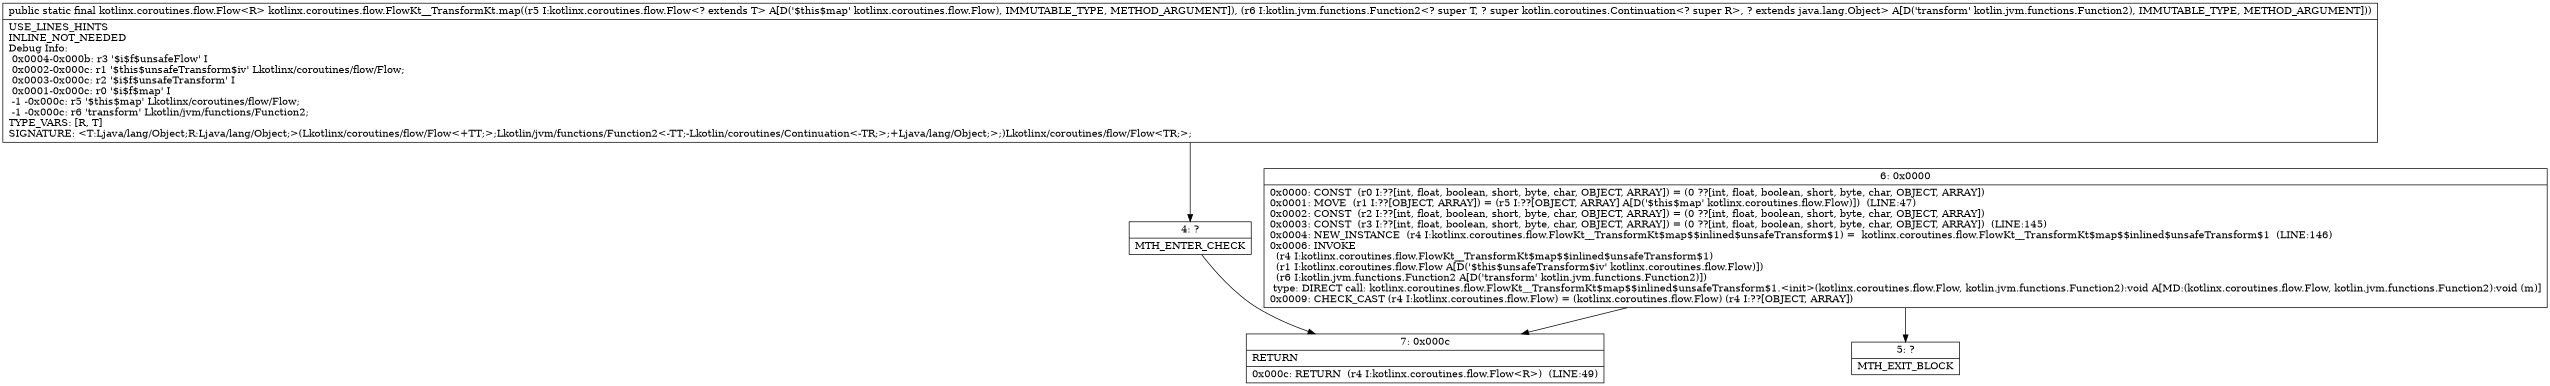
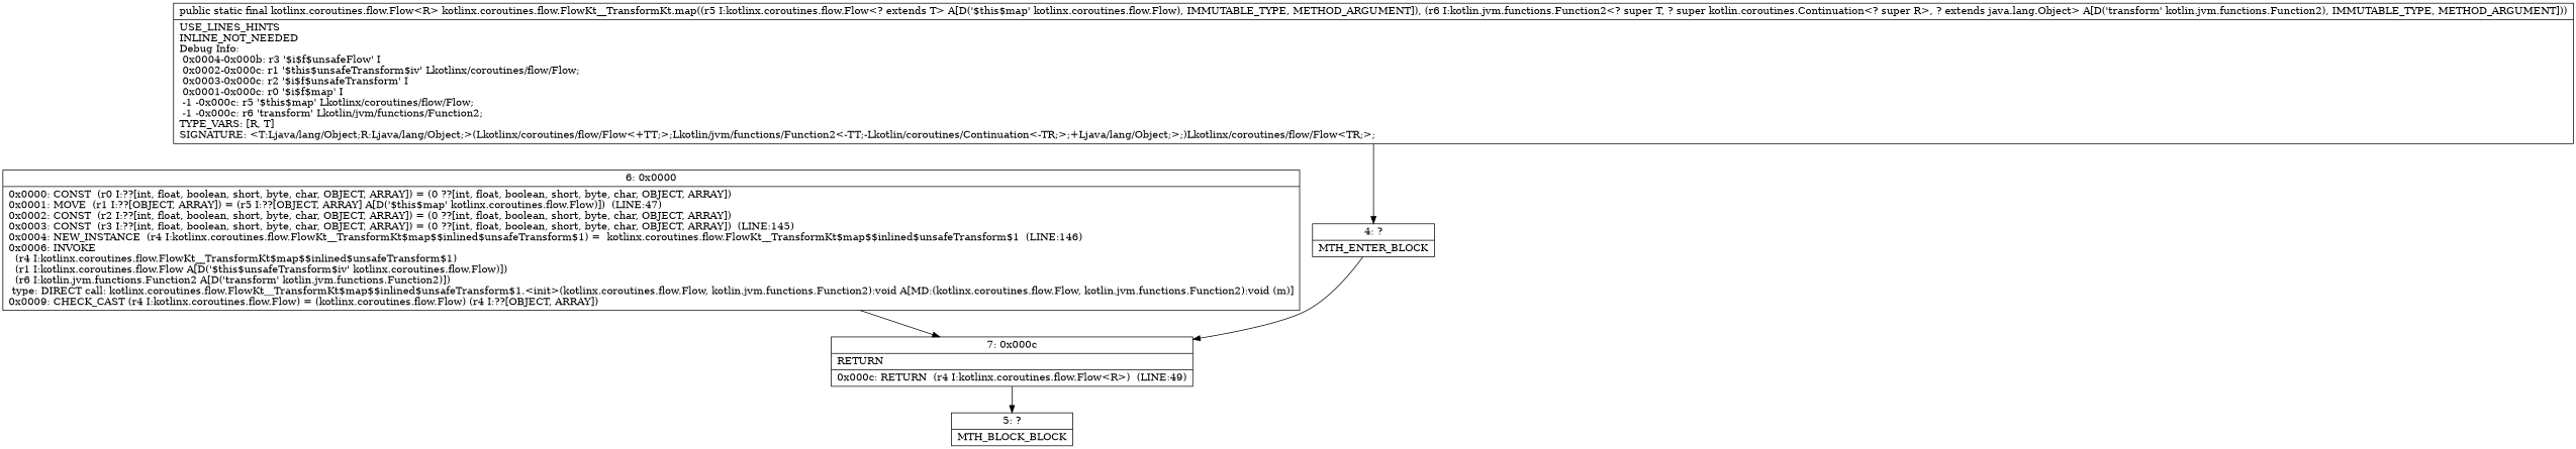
  digraph {
    node [shape=record]
-   n1 [label="{4\:\ ?|MTH_ENTER_CHECK\l}"]
+   n1 [label="{4\:\ ?|MTH_ENTER_BLOCK\l}"]
    n2 [label="{7\:\ 0x000c|RETURN\l|0x000c: RETURN  (r4 I:kotlinx.coroutines.flow.Flow\<R\>)  (LINE:49)\l}"]
    n3 [label="{6\:\ 0x0000|0x0000: CONST  (r0 I:??[int, float, boolean, short, byte, char, OBJECT, ARRAY]) = (0 ??[int, float, boolean, short, byte, char, OBJECT, ARRAY]) \l0x0001: MOVE  (r1 I:??[OBJECT, ARRAY]) = (r5 I:??[OBJECT, ARRAY] A[D('$this$map' kotlinx.coroutines.flow.Flow)])  (LINE:47)\l0x0002: CONST  (r2 I:??[int, float, boolean, short, byte, char, OBJECT, ARRAY]) = (0 ??[int, float, boolean, short, byte, char, OBJECT, ARRAY]) \l0x0003: CONST  (r3 I:??[int, float, boolean, short, byte, char, OBJECT, ARRAY]) = (0 ??[int, float, boolean, short, byte, char, OBJECT, ARRAY])  (LINE:145)\l0x0004: NEW_INSTANCE  (r4 I:kotlinx.coroutines.flow.FlowKt__TransformKt$map$$inlined$unsafeTransform$1) =  kotlinx.coroutines.flow.FlowKt__TransformKt$map$$inlined$unsafeTransform$1  (LINE:146)\l0x0006: INVOKE  \l  (r4 I:kotlinx.coroutines.flow.FlowKt__TransformKt$map$$inlined$unsafeTransform$1)\l  (r1 I:kotlinx.coroutines.flow.Flow A[D('$this$unsafeTransform$iv' kotlinx.coroutines.flow.Flow)])\l  (r6 I:kotlin.jvm.functions.Function2 A[D('transform' kotlin.jvm.functions.Function2)])\l type: DIRECT call: kotlinx.coroutines.flow.FlowKt__TransformKt$map$$inlined$unsafeTransform$1.\<init\>(kotlinx.coroutines.flow.Flow, kotlin.jvm.functions.Function2):void A[MD:(kotlinx.coroutines.flow.Flow, kotlin.jvm.functions.Function2):void (m)]\l0x0009: CHECK_CAST (r4 I:kotlinx.coroutines.flow.Flow) = (kotlinx.coroutines.flow.Flow) (r4 I:??[OBJECT, ARRAY]) \l}"]
-   n4 [label="{5\:\ ?|MTH_EXIT_BLOCK\l}"]
+   n4 [label="{5\:\ ?|MTH_BLOCK_BLOCK\l}"]
    n5 [label="{public static final kotlinx.coroutines.flow.Flow\<R\> kotlinx.coroutines.flow.FlowKt__TransformKt.map((r5 I:kotlinx.coroutines.flow.Flow\<? extends T\> A[D('$this$map' kotlinx.coroutines.flow.Flow), IMMUTABLE_TYPE, METHOD_ARGUMENT]), (r6 I:kotlin.jvm.functions.Function2\<? super T, ? super kotlin.coroutines.Continuation\<? super R\>, ? extends java.lang.Object\> A[D('transform' kotlin.jvm.functions.Function2), IMMUTABLE_TYPE, METHOD_ARGUMENT]))  | USE_LINES_HINTS\lINLINE_NOT_NEEDED\lDebug Info:\l  0x0004\-0x000b: r3 '$i$f$unsafeFlow' I\l  0x0002\-0x000c: r1 '$this$unsafeTransform$iv' Lkotlinx\/coroutines\/flow\/Flow;\l  0x0003\-0x000c: r2 '$i$f$unsafeTransform' I\l  0x0001\-0x000c: r0 '$i$f$map' I\l  \-1 \-0x000c: r5 '$this$map' Lkotlinx\/coroutines\/flow\/Flow;\l  \-1 \-0x000c: r6 'transform' Lkotlin\/jvm\/functions\/Function2;\lTYPE_VARS: [R, T]\lSIGNATURE: \<T:Ljava\/lang\/Object;R:Ljava\/lang\/Object;\>(Lkotlinx\/coroutines\/flow\/Flow\<+TT;\>;Lkotlin\/jvm\/functions\/Function2\<\-TT;\-Lkotlin\/coroutines\/Continuation\<\-TR;\>;+Ljava\/lang\/Object;\>;)Lkotlinx\/coroutines\/flow\/Flow\<TR;\>;\l}"]
    n1 -> n2
-   n3 -> n4
+   n2 -> n4
    n3 -> n2
    n5 -> n1
  }
